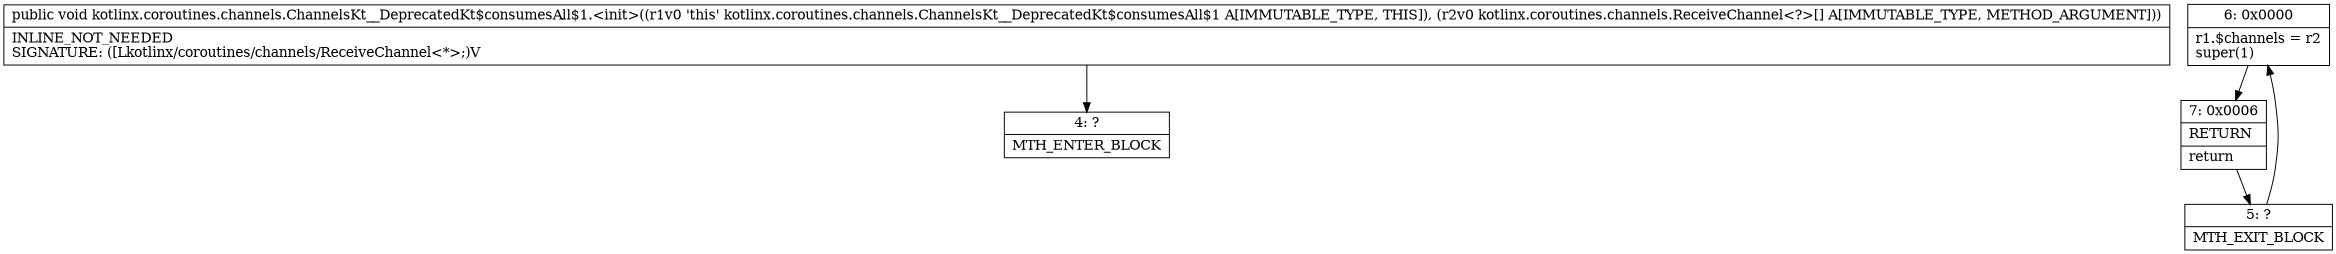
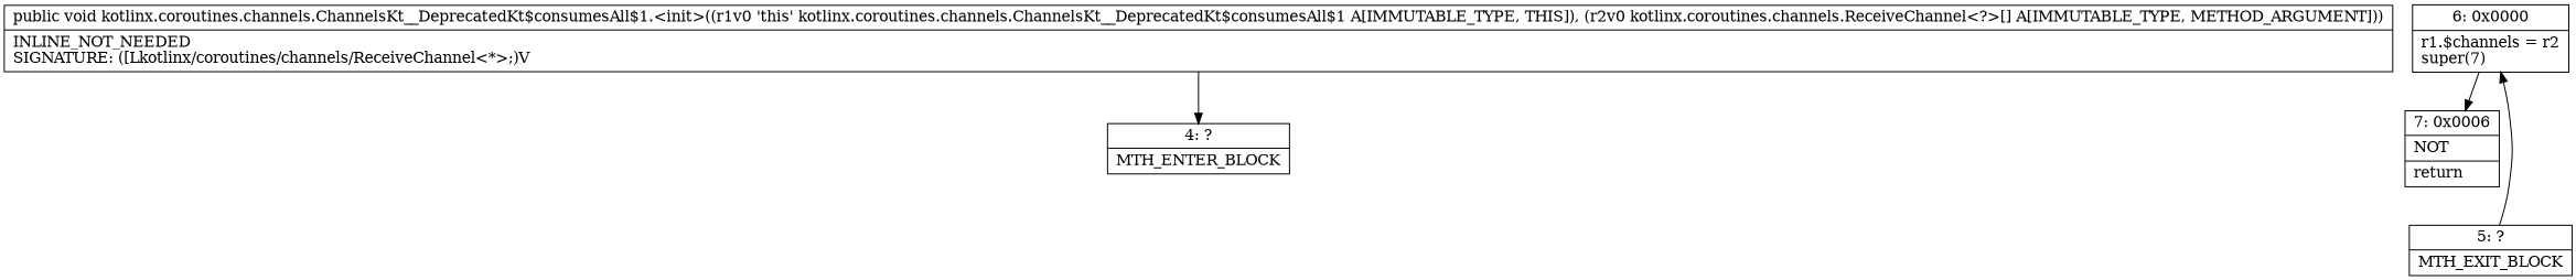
  digraph {
    node [shape=record]
    n1 [label="{4\:\ ?|MTH_ENTER_BLOCK\l}"]
-   n2 [label="{6\:\ 0x0000|r1.$channels = r2\lsuper(1)\l}"]
-   n3 [label="{7\:\ 0x0006|RETURN\l|return\l}"]
+   n2 [label="{6\:\ 0x0000|r1.$channels = r2\lsuper(7)\l}"]
+   n3 [label="{7\:\ 0x0006|NOT\l|return\l}"]
    n4 [label="{5\:\ ?|MTH_EXIT_BLOCK\l}"]
    n5 [label="{public void kotlinx.coroutines.channels.ChannelsKt__DeprecatedKt$consumesAll$1.\<init\>((r1v0 'this' kotlinx.coroutines.channels.ChannelsKt__DeprecatedKt$consumesAll$1 A[IMMUTABLE_TYPE, THIS]), (r2v0 kotlinx.coroutines.channels.ReceiveChannel\<?\>[] A[IMMUTABLE_TYPE, METHOD_ARGUMENT]))  | INLINE_NOT_NEEDED\lSIGNATURE: ([Lkotlinx\/coroutines\/channels\/ReceiveChannel\<*\>;)V\l}"]
    n2 -> n3
-   n3 -> n4
    n4 -> n2
    n5 -> n1
  }
